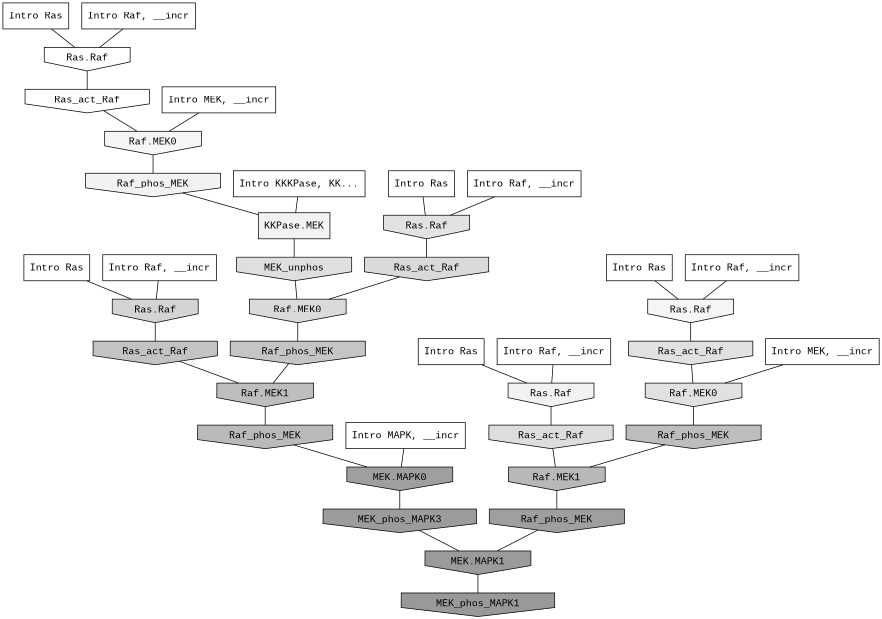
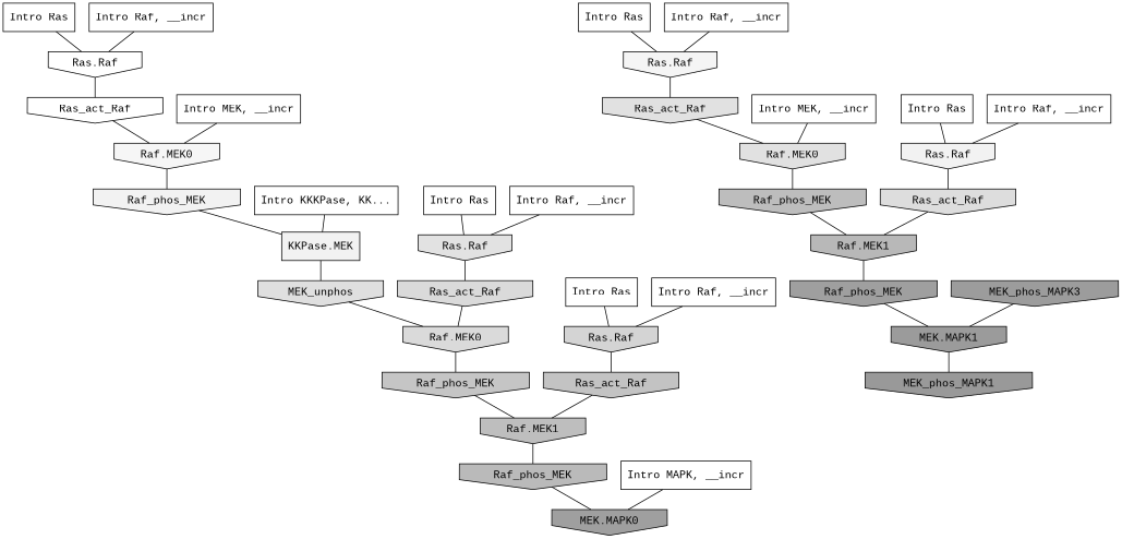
  digraph {
    fontname="Liberation Mono"
    rankdir=TB
    ranksep=0.30
    node [fillcolor="0.000 0.000 1.000" fontname="Liberation Mono" shape=invhouse style=filled]
    edge [color="0.000 0.000 0.000" dir=none fontname="Liberation Mono"]
    n1 [label="Intro Ras" shape=rectangle]
    n2 [label="Ras.Raf"]
    n3 [fillcolor="0.000 0.000 0.998" label=Ras_act_Raf]
    n4 [label="Intro Ras" shape=rectangle]
    n5 [fillcolor="0.000 0.000 0.883" label="Ras.Raf"]
    n6 [fillcolor="0.000 0.000 0.853" label=Ras_act_Raf]
    n7 [label="Intro Ras" shape=rectangle]
    n8 [fillcolor="0.000 0.000 0.960" label="Ras.Raf"]
    n9 [fillcolor="0.000 0.000 0.880" label=Ras_act_Raf]
    n10 [label="Intro Ras" shape=rectangle]
    n11 [fillcolor="0.000 0.000 0.831" label="Ras.Raf"]
    n12 [fillcolor="0.000 0.000 0.763" label=Ras_act_Raf]
    n13 [label="Intro Ras" shape=rectangle]
    n14 [fillcolor="0.000 0.000 0.947" label="Ras.Raf"]
    n15 [fillcolor="0.000 0.000 0.867" label=Ras_act_Raf]
    n16 [label="Intro Raf, __incr" shape=rectangle]
    n17 [label="Intro Raf, __incr" shape=rectangle]
    n18 [label="Intro Raf, __incr" shape=rectangle]
    n19 [label="Intro Raf, __incr" shape=rectangle]
    n20 [label="Intro Raf, __incr" shape=rectangle]
    n21 [label="Intro MEK, __incr" shape=rectangle]
    n22 [fillcolor="0.000 0.000 0.962" label="Raf.MEK0"]
    n23 [fillcolor="0.000 0.000 0.949" label=Raf_phos_MEK]
    n24 [label="Intro MEK, __incr" shape=rectangle]
    n25 [fillcolor="0.000 0.000 0.880" label="Raf.MEK0"]
    n26 [fillcolor="0.000 0.000 0.742" label=Raf_phos_MEK]
    n27 [label="Intro MAPK, __incr" shape=rectangle]
    n28 [fillcolor="0.000 0.000 0.624" label="MEK.MAPK0"]
    n29 [fillcolor="0.000 0.000 0.612" label=MEK_phos_MAPK3]
    n30 [label="Intro KKKPase, KK..." shape=rectangle]
    n31 [fillcolor="0.000 0.000 0.949" label="KKPase.MEK" shape=box]
    n32 [fillcolor="0.000 0.000 0.873" label=MEK_unphos]
    n33 [fillcolor="0.000 0.000 0.853" label="Raf.MEK0"]
    n34 [fillcolor="0.000 0.000 0.722" label="Raf.MEK1"]
    n35 [fillcolor="0.000 0.000 0.773" label=Raf_phos_MEK]
    n36 [fillcolor="0.000 0.000 0.624" label=Raf_phos_MEK]
    n37 [fillcolor="0.000 0.000 0.745" label="Raf.MEK1"]
    n38 [fillcolor="0.000 0.000 0.730" label=Raf_phos_MEK]
    n39 [fillcolor="0.000 0.000 0.608" label="MEK.MAPK1"]
    n40 [fillcolor="0.000 0.000 0.600" label=MEK_phos_MAPK1]
    n1 -> n2
    n2 -> n3
    n3 -> n22
    n4 -> n5
    n5 -> n6
    n6 -> n33
    n7 -> n8
    n8 -> n9
    n9 -> n25
    n10 -> n11
    n11 -> n12
    n12 -> n37
    n13 -> n14
    n14 -> n15
    n15 -> n34
    n16 -> n5
    n17 -> n14
    n18 -> n8
    n19 -> n2
    n20 -> n11
    n21 -> n22
    n22 -> n23
    n23 -> n31
    n24 -> n25
    n25 -> n26
    n26 -> n34
    n27 -> n28
-   n28 -> n29
    n29 -> n39
    n30 -> n31
    n31 -> n32
    n32 -> n33
    n33 -> n35
    n34 -> n36
    n35 -> n37
    n36 -> n39
    n37 -> n38
    n38 -> n28
    n39 -> n40
  }
